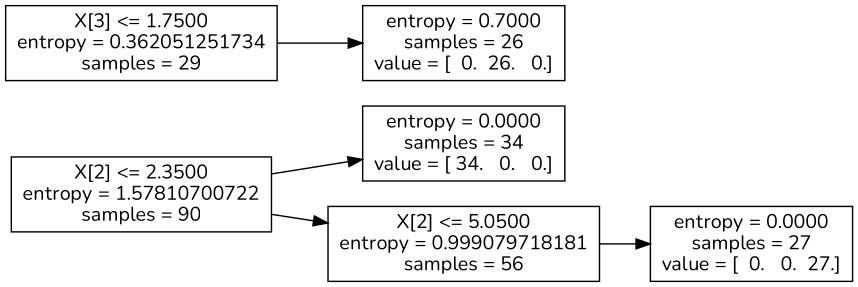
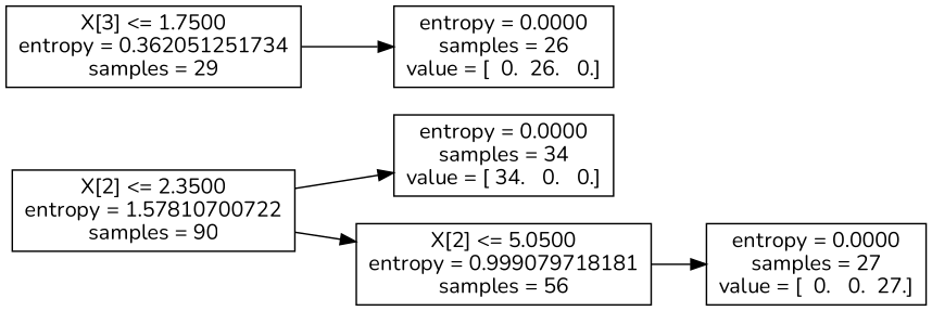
  digraph {
    fontname=Nunito
    rankdir=LR
    node [fontname=Nunito shape=box]
    edge [fontname=Nunito]
    n1 [label="X[2] <= 2.3500\nentropy = 1.57810700722\nsamples = 90"]
    n2 [label="entropy = 0.0000\nsamples = 34\nvalue = [ 34.   0.   0.]"]
    n3 [label="X[2] <= 5.0500\nentropy = 0.999079718181\nsamples = 56"]
    n4 [label="entropy = 0.0000\nsamples = 27\nvalue = [  0.   0.  27.]"]
    n5 [label="X[3] <= 1.7500\nentropy = 0.362051251734\nsamples = 29"]
-   n6 [label="entropy = 0.7000\nsamples = 26\nvalue = [  0.  26.   0.]"]
+   n6 [label="entropy = 0.0000\nsamples = 26\nvalue = [  0.  26.   0.]"]
    n1 -> n2
    n1 -> n3
    n3 -> n4
    n5 -> n6
  }
